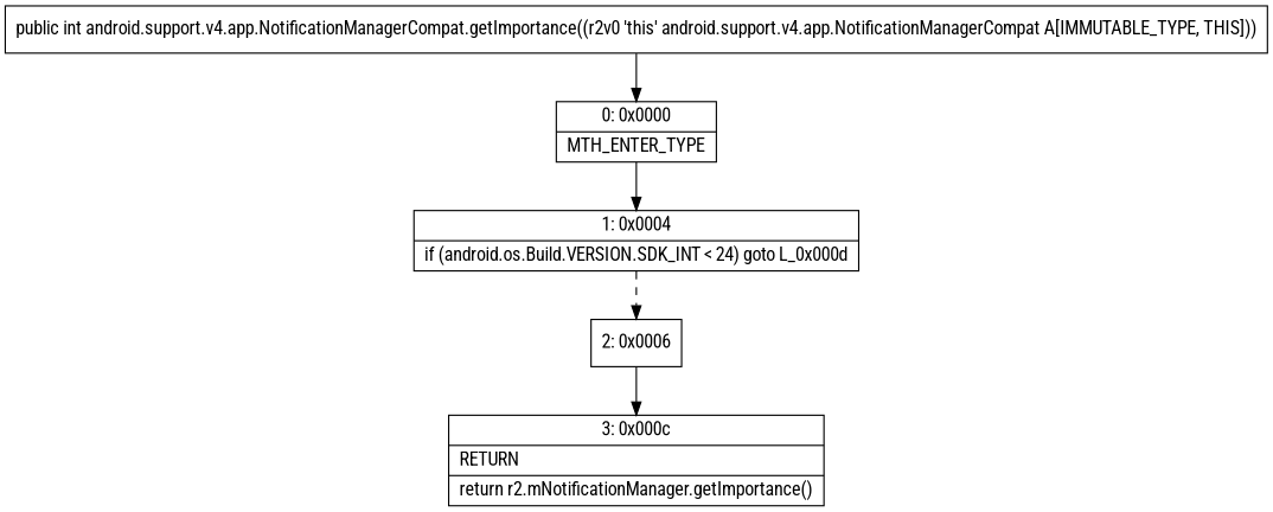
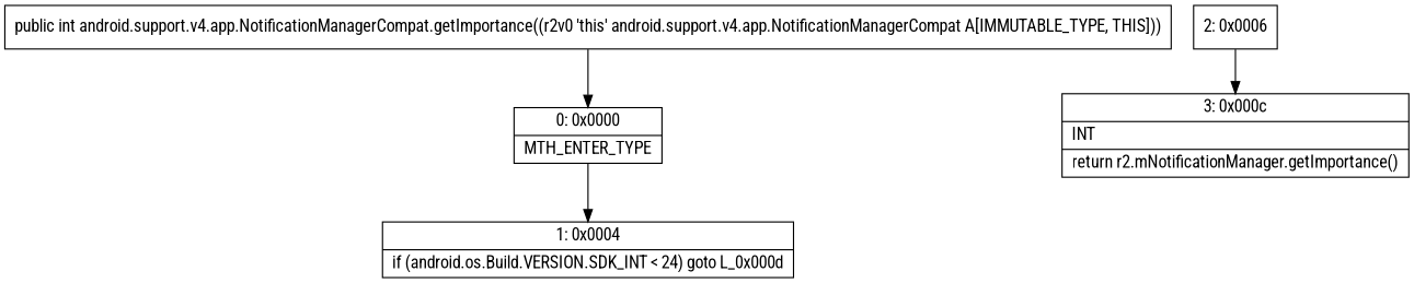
  digraph {
    fontname="Roboto Condensed"
    node [fontname="Roboto Condensed" shape=record]
    edge [fontname="Roboto Condensed"]
    n1 [label="{0\:\ 0x0000|MTH_ENTER_TYPE\l}"]
    n2 [label="{1\:\ 0x0004|if (android.os.Build.VERSION.SDK_INT \< 24) goto L_0x000d\l}"]
    n3 [label="{2\:\ 0x0006}"]
-   n4 [label="{3\:\ 0x000c|RETURN\l|return r2.mNotificationManager.getImportance()\l}"]
+   n4 [label="{3\:\ 0x000c|INT\l|return r2.mNotificationManager.getImportance()\l}"]
    n5 [label="{public int android.support.v4.app.NotificationManagerCompat.getImportance((r2v0 'this' android.support.v4.app.NotificationManagerCompat A[IMMUTABLE_TYPE, THIS])) }"]
    n1 -> n2
-   n2 -> n3 [style=dashed]
    n3 -> n4
    n5 -> n1
  }
